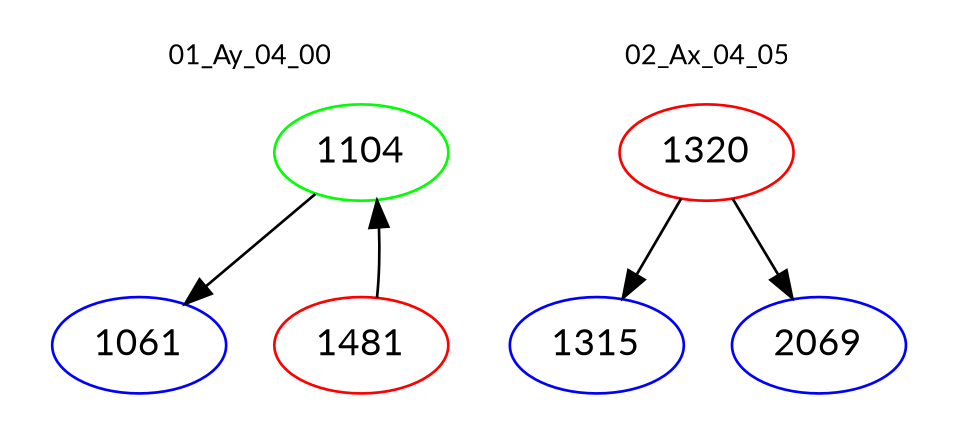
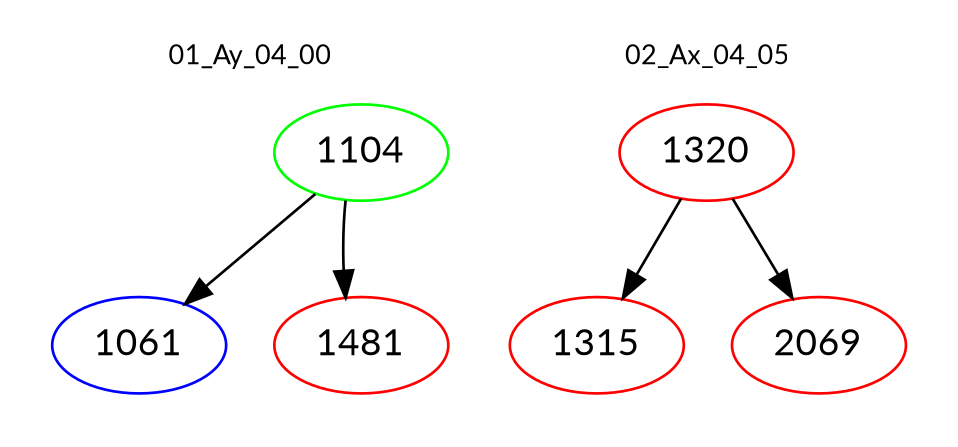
  digraph {
    fontname=Lato
    node [color=red fontname=Lato]
    edge [color=black fontname=Lato]
    n1 [color=green label=1104]
    n2 [color=blue label=1061]
    n3 [label=1481]
    n4 [label=1320]
-   n5 [color=blue label=1315]
-   n6 [color=blue label=2069]
+   n5 [label=1315]
+   n6 [label=2069]
    subgraph cluster_1 {
      color=white
      fontsize=10
      label="01_Ay_04_00"
      n1
      n2
      n3
    }
    subgraph cluster_2 {
      color=white
      fontsize=10
      label="02_Ax_04_05"
      n4
      n5
      n6
    }
    n1 -> n2
-   n3 -> n1
+   n1 -> n3
    n4 -> n5
    n4 -> n6
  }
